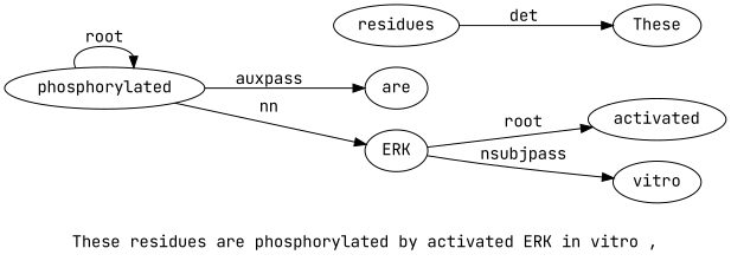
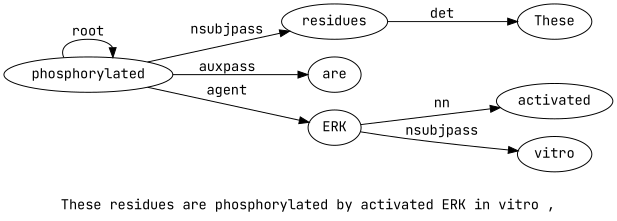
  digraph {
    fontname="JetBrains Mono"
    label="These residues are phosphorylated by activated ERK in vitro ,"
    rankdir=LR
    node [fillcolor=white fontname="JetBrains Mono" style=filled]
    edge [fontname="JetBrains Mono"]
    n1 [label=residues]
    n2 [label=These]
    n3 [label=phosphorylated]
    n4 [label=are]
    n5 [label=ERK]
    n6 [label=activated]
    n7 [label=vitro]
    n1 -> n2 [label=det]
+   n3 -> n1 [label=nsubjpass]
    n3 -> n3 [label=root]
    n3 -> n4 [label=auxpass]
-   n3 -> n5 [label=nn]
-   n5 -> n6 [label=root]
+   n3 -> n5 [label=agent]
+   n5 -> n6 [label=nn]
    n5 -> n7 [label=nsubjpass]
  }
